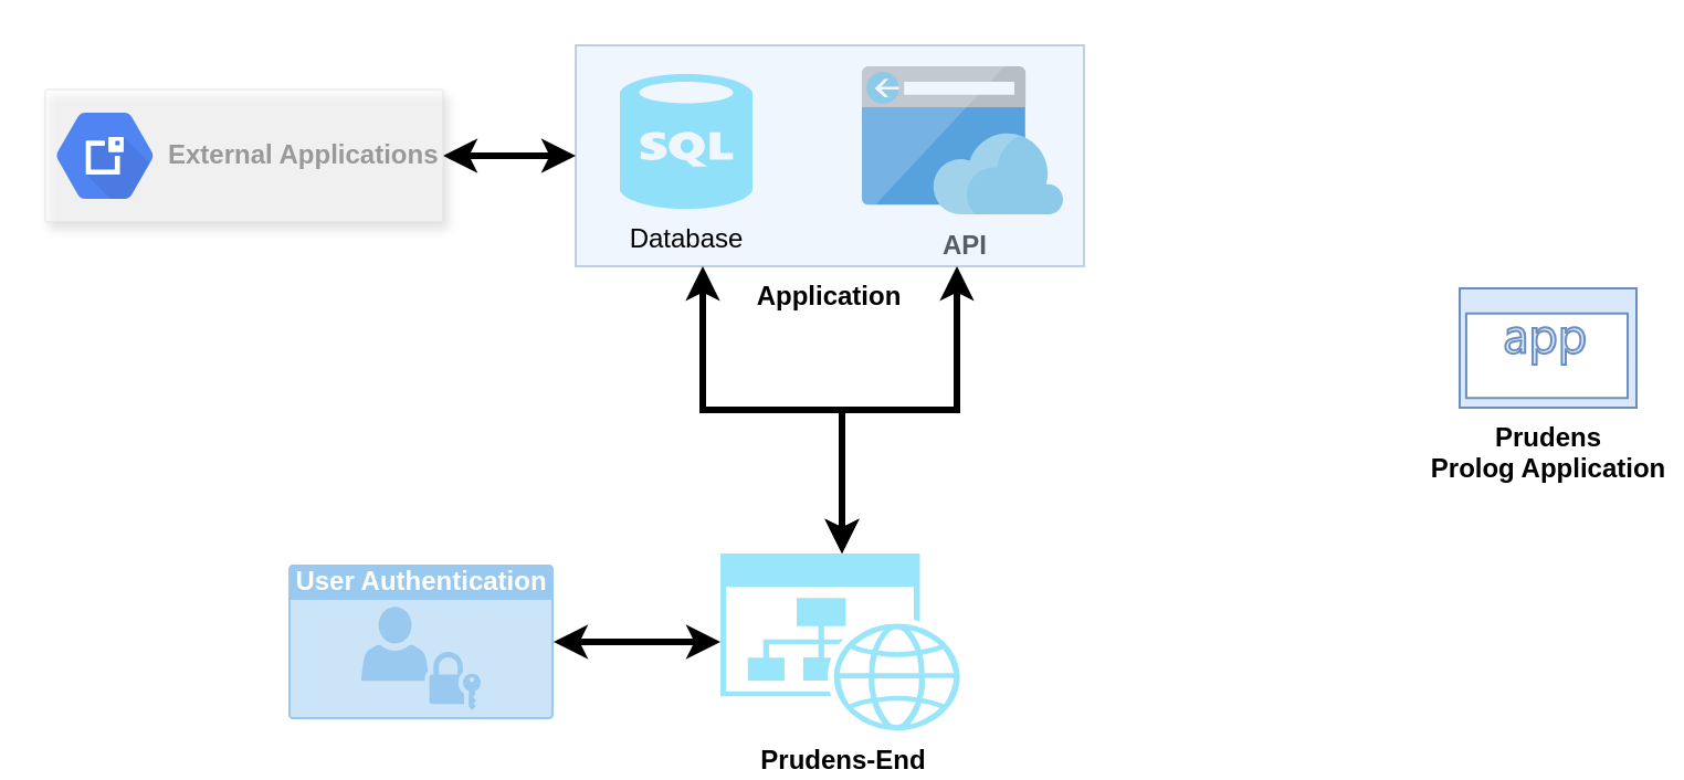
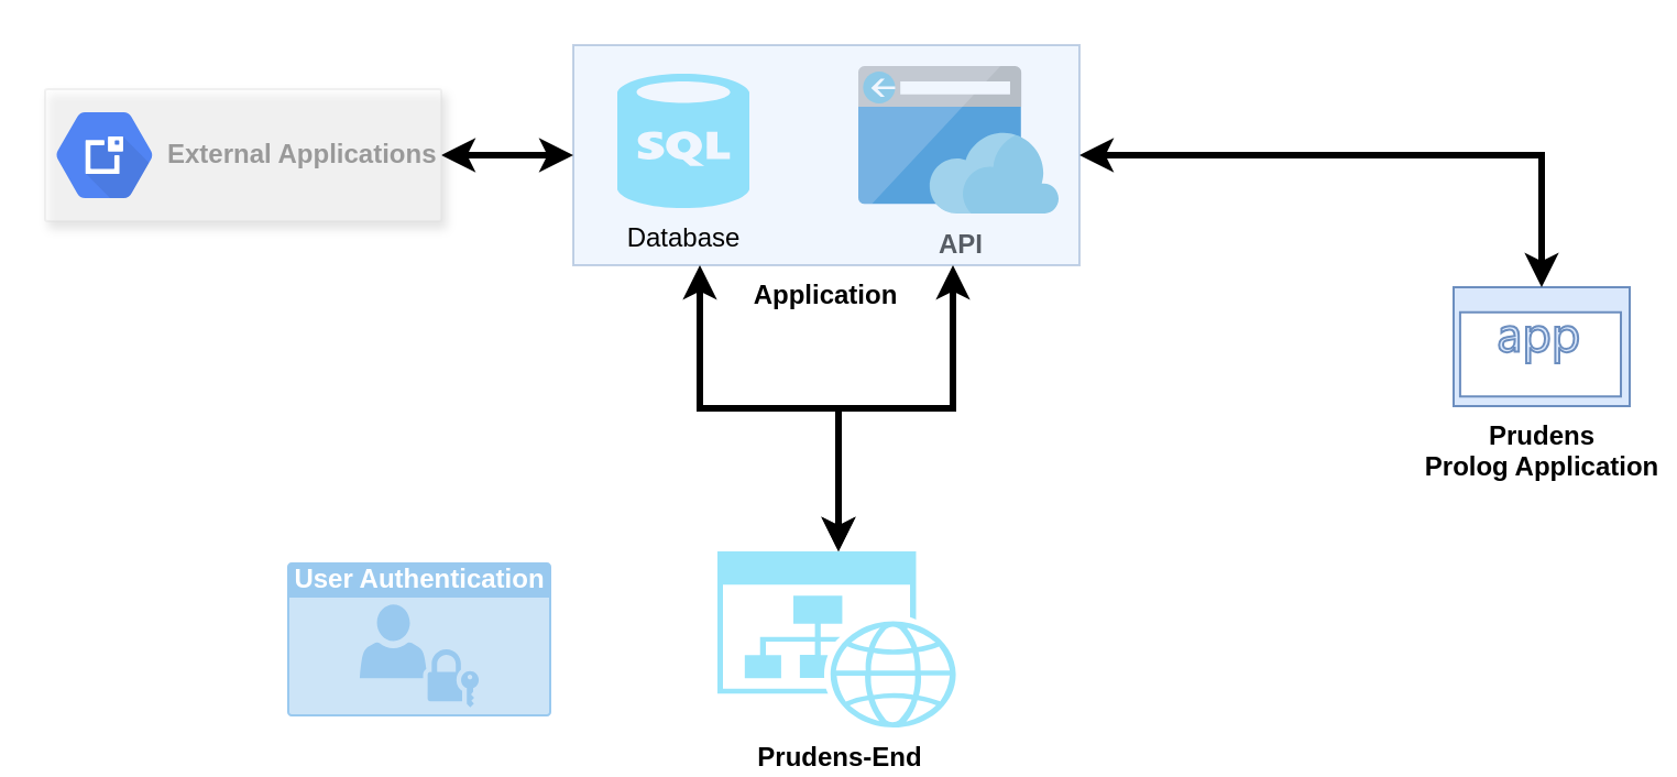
  <mxCell id="0" />
  <mxCell id="1" parent="0" />
  <mxCell id="2" value="&lt;div&gt;&lt;b&gt;Prudens&lt;/b&gt;&lt;/div&gt;&lt;div&gt;&lt;b&gt;Prolog Application&lt;br&gt;&lt;/b&gt;&lt;/div&gt;" style="shadow=0;dashed=0;html=1;strokeColor=#6c8ebf;labelPosition=center;verticalLabelPosition=bottom;verticalAlign=top;align=center;shape=mxgraph.mscae.enterprise.application;fillColor=#dae8fc;" parent="1" vertex="1"><mxGeometry x="660" y="130" width="80" height="54" as="geometry" /></mxCell>
+ <mxCell id="3" style="edgeStyle=orthogonalEdgeStyle;rounded=0;orthogonalLoop=1;jettySize=auto;html=1;startArrow=classic;startFill=1;strokeWidth=3;exitX=1;exitY=0.5;exitDx=0;exitDy=0;" edge="1" parent="1" source="5" target="2"><mxGeometry relative="1" as="geometry"><mxPoint x="461" y="84" as="sourcePoint" /></mxGeometry></mxCell>
  <mxCell id="4" value="&lt;b&gt;API&lt;/b&gt;" style="aspect=fixed;html=1;perimeter=none;align=center;shadow=0;dashed=0;image;fontSize=12;image=img/lib/mscae/App_Service_Frontend.svg;" vertex="1" parent="1"><mxGeometry x="390" y="30" width="91" height="67" as="geometry" /></mxCell>
  <mxCell id="5" value="&lt;b&gt;Application&lt;/b&gt;" style="rounded=0;whiteSpace=wrap;html=1;fillColor=#dae8fc;strokeColor=#6c8ebf;opacity=40;labelPosition=center;verticalLabelPosition=bottom;align=center;verticalAlign=top;" vertex="1" parent="1"><mxGeometry x="260" y="20" width="230" height="100" as="geometry" /></mxCell>
  <mxCell id="6" value="Database" style="verticalLabelPosition=bottom;html=1;verticalAlign=top;align=center;strokeColor=none;fillColor=#00BEF2;shape=mxgraph.azure.sql_database;opacity=40;" vertex="1" parent="1"><mxGeometry x="280" y="33" width="60" height="61" as="geometry" /></mxCell>
  <mxCell id="7" style="edgeStyle=orthogonalEdgeStyle;rounded=0;orthogonalLoop=1;jettySize=auto;html=1;exitX=0.5;exitY=0;exitDx=0;exitDy=0;exitPerimeter=0;entryX=0.25;entryY=1;entryDx=0;entryDy=0;startArrow=classic;startFill=1;strokeWidth=3;" edge="1" parent="1" source="9" target="5"><mxGeometry relative="1" as="geometry" /></mxCell>
  <mxCell id="8" style="edgeStyle=orthogonalEdgeStyle;rounded=0;orthogonalLoop=1;jettySize=auto;html=1;exitX=0.5;exitY=0;exitDx=0;exitDy=0;exitPerimeter=0;entryX=0.75;entryY=1;entryDx=0;entryDy=0;startArrow=classic;startFill=1;strokeWidth=3;" edge="1" parent="1" source="9" target="5"><mxGeometry relative="1" as="geometry" /></mxCell>
  <mxCell id="9" value="&lt;b&gt;Prudens-End&lt;/b&gt;" style="verticalLabelPosition=bottom;html=1;verticalAlign=top;align=center;strokeColor=none;fillColor=#00BEF2;shape=mxgraph.azure.website_generic;opacity=40;" vertex="1" parent="1"><mxGeometry x="325.5" y="250" width="110" height="80" as="geometry" /></mxCell>
- <mxCell id="10" style="edgeStyle=orthogonalEdgeStyle;rounded=0;orthogonalLoop=1;jettySize=auto;html=1;exitX=1;exitY=0.5;exitDx=0;exitDy=0;exitPerimeter=0;entryX=0;entryY=0.5;entryDx=0;entryDy=0;entryPerimeter=0;startArrow=classic;startFill=1;strokeWidth=3;" edge="1" parent="1" source="11" target="9"><mxGeometry relative="1" as="geometry" /></mxCell>
  <mxCell id="11" value="&lt;b&gt;User Authentication&lt;/b&gt;" style="html=1;strokeColor=none;fillColor=#0079D6;labelPosition=center;verticalLabelPosition=middle;verticalAlign=top;align=center;fontSize=12;outlineConnect=0;spacingTop=-6;fontColor=#FFFFFF;shape=mxgraph.sitemap.login;opacity=40;" vertex="1" parent="1"><mxGeometry x="130" y="255" width="120" height="70" as="geometry" /></mxCell>
  <mxCell id="12" style="edgeStyle=orthogonalEdgeStyle;rounded=0;orthogonalLoop=1;jettySize=auto;html=1;exitX=1;exitY=0.5;exitDx=0;exitDy=0;entryX=0;entryY=0.5;entryDx=0;entryDy=0;startArrow=classic;startFill=1;strokeWidth=3;" edge="1" parent="1" source="13" target="5"><mxGeometry relative="1" as="geometry" /></mxCell>
  <mxCell id="13" value="" style="strokeColor=#dddddd;fillColor=#ffffff;shadow=1;strokeWidth=1;rounded=1;absoluteArcSize=1;arcSize=2;opacity=40;" vertex="1" parent="1"><mxGeometry x="20" y="40" width="180" height="60" as="geometry" /></mxCell>
  <mxCell id="14" value="&lt;b&gt;External Applications&lt;/b&gt;" style="dashed=0;connectable=0;html=1;fillColor=#5184F3;strokeColor=none;shape=mxgraph.gcp2.cloud_external_ip_addresses;part=1;labelPosition=right;verticalLabelPosition=middle;align=left;verticalAlign=middle;spacingLeft=5;fontColor=#999999;fontSize=12;" vertex="1" parent="13"><mxGeometry y="0.5" width="44" height="39" relative="1" as="geometry"><mxPoint x="5" y="-19.5" as="offset" /></mxGeometry></mxCell>
